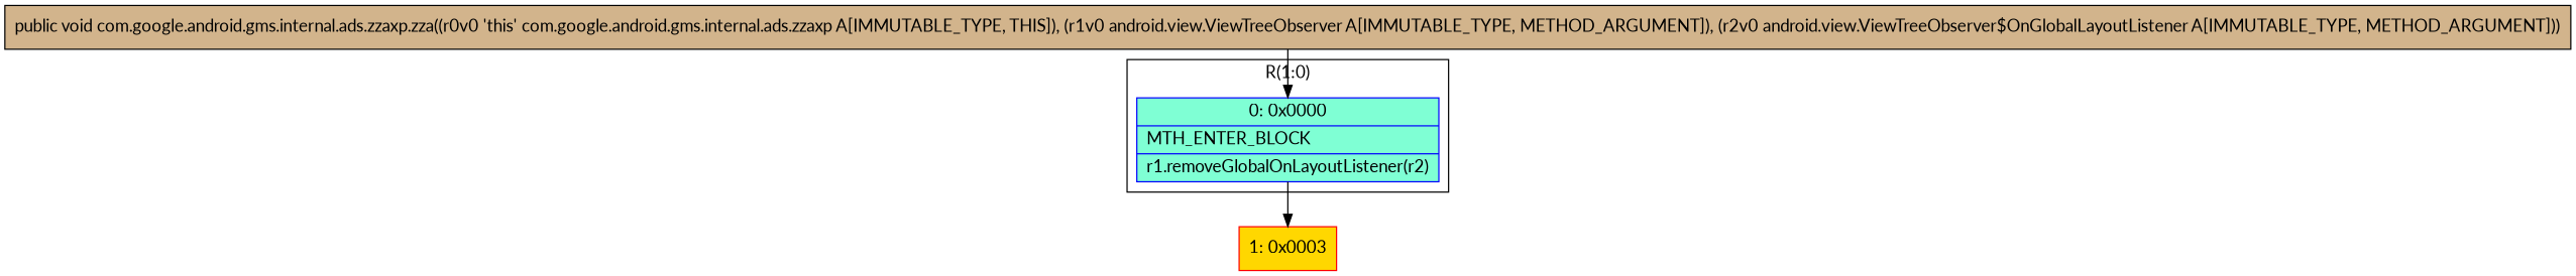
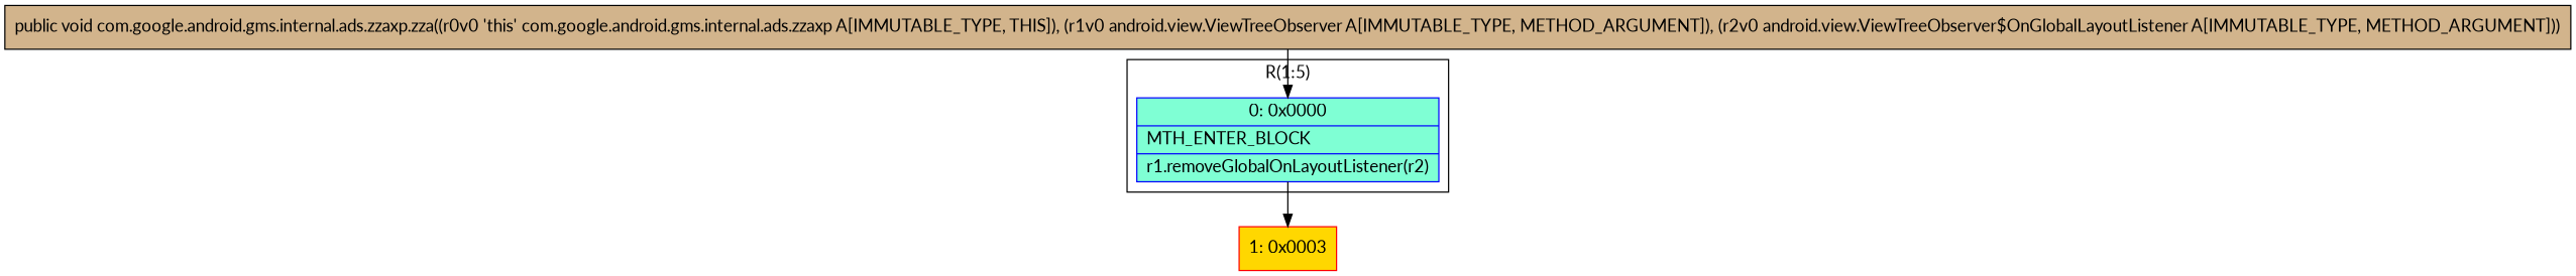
  digraph {
    fontname=Lato
    node [shape=record style=filled fontname=Lato]
    edge [fontname=Lato]
    n1 [color=blue label="{0\:\ 0x0000|MTH_ENTER_BLOCK\l|r1.removeGlobalOnLayoutListener(r2)\l}" fillcolor=aquamarine]
    n2 [color=red label="{1\:\ 0x0003}" fillcolor=gold]
    n3 [label="{public void com.google.android.gms.internal.ads.zzaxp.zza((r0v0 'this' com.google.android.gms.internal.ads.zzaxp A[IMMUTABLE_TYPE, THIS]), (r1v0 android.view.ViewTreeObserver A[IMMUTABLE_TYPE, METHOD_ARGUMENT]), (r2v0 android.view.ViewTreeObserver$OnGlobalLayoutListener A[IMMUTABLE_TYPE, METHOD_ARGUMENT])) }" fillcolor=tan]
    subgraph cluster_1 {
-     label="R(1:0)"
+     label="R(1:5)"
      n1
    }
    n1 -> n2
    n3 -> n1
  }
